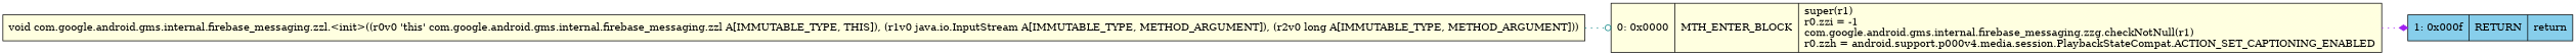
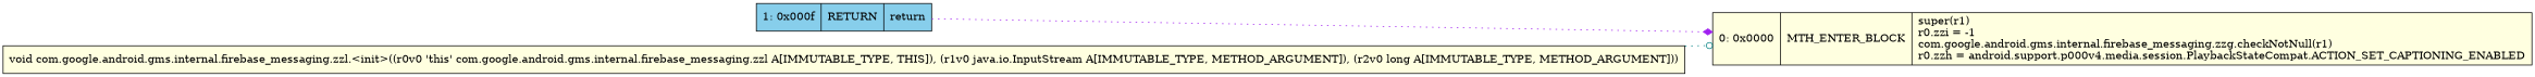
  digraph {
    rankdir=LR
    node [shape=record style=filled fillcolor=lightyellow]
    edge [style=dotted]
    n1 [label="{0\:\ 0x0000|MTH_ENTER_BLOCK\l|super(r1)\lr0.zzi = \-1\lcom.google.android.gms.internal.firebase_messaging.zzg.checkNotNull(r1)\lr0.zzh = android.support.p000v4.media.session.PlaybackStateCompat.ACTION_SET_CAPTIONING_ENABLED\l}"]
    n2 [label="{1\:\ 0x000f|RETURN\l|return\l}" fillcolor=skyblue]
    n3 [label="{void com.google.android.gms.internal.firebase_messaging.zzl.\<init\>((r0v0 'this' com.google.android.gms.internal.firebase_messaging.zzl A[IMMUTABLE_TYPE, THIS]), (r1v0 java.io.InputStream A[IMMUTABLE_TYPE, METHOD_ARGUMENT]), (r2v0 long A[IMMUTABLE_TYPE, METHOD_ARGUMENT])) }"]
-   n1 -> n2 [color=purple arrowhead=diamond]
+   n2 -> n1 [color=purple arrowhead=diamond]
    n3 -> n1 [color=teal arrowhead=odot]
  }
